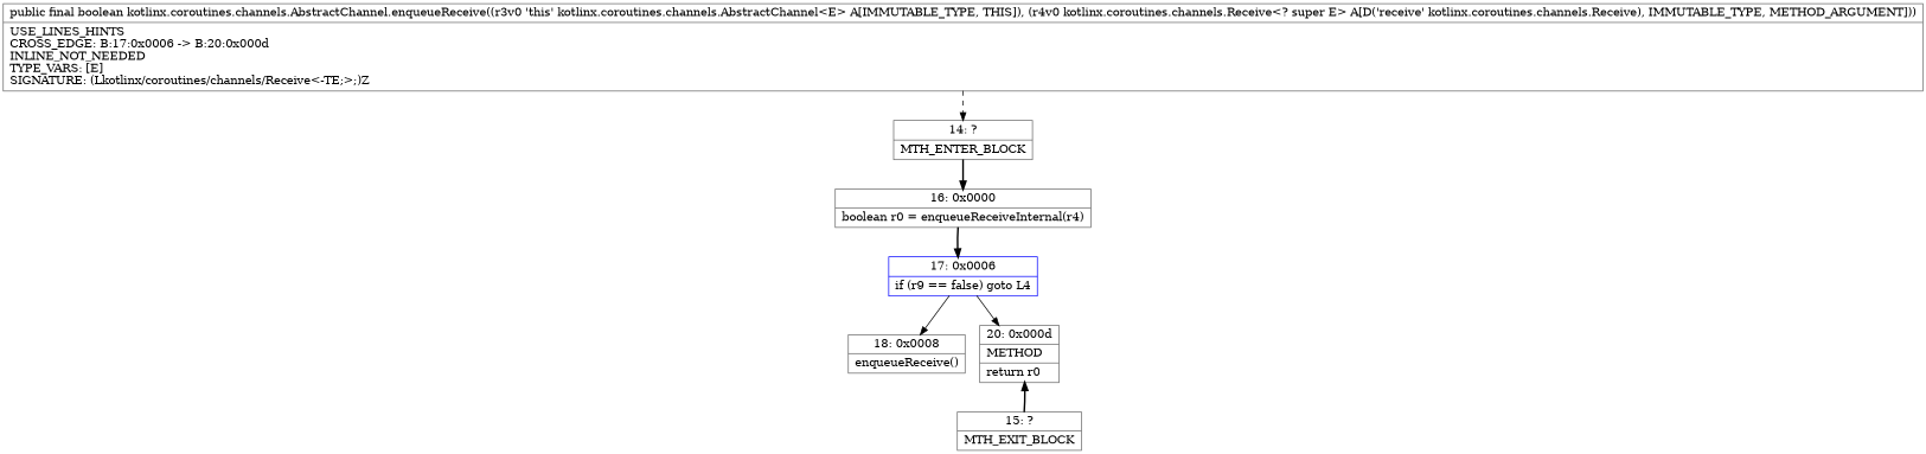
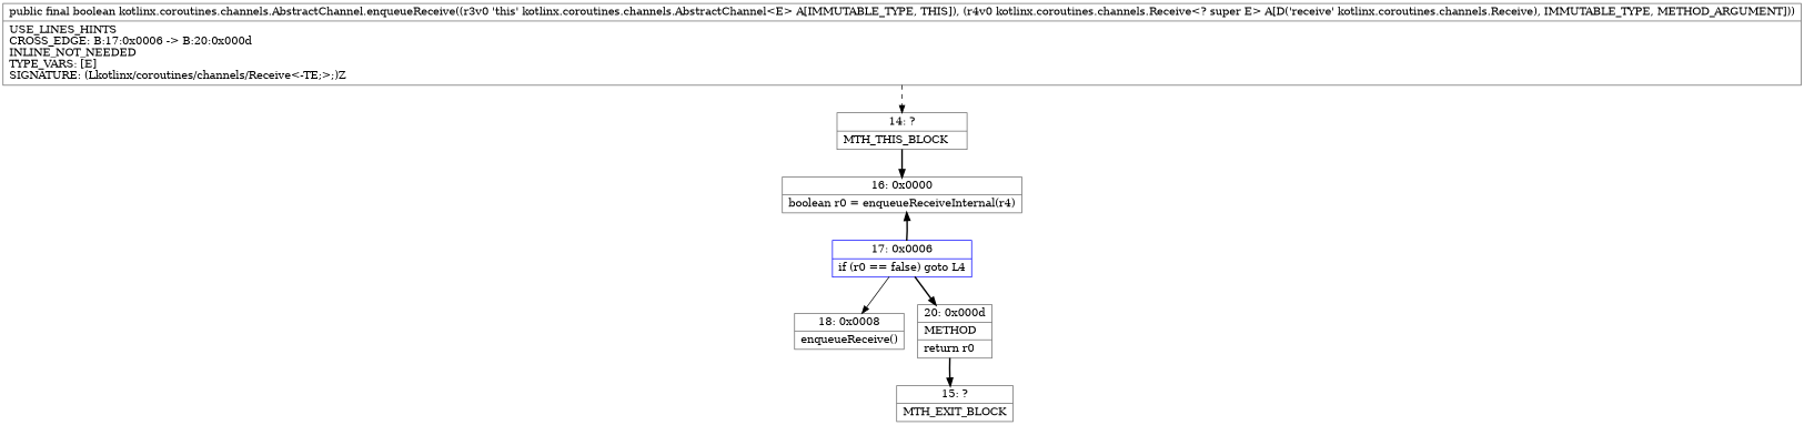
  digraph {
    node [color=gray40 shape=record]
    edge [style=bold]
-   n1 [label="{14\:\ ?|MTH_ENTER_BLOCK\l}"]
+   n1 [label="{14\:\ ?|MTH_THIS_BLOCK\l}"]
    n2 [label="{16\:\ 0x0000|boolean r0 = enqueueReceiveInternal(r4)\l}"]
-   n3 [color=blue label="{17\:\ 0x0006|if (r9 == false) goto L4\l}"]
+   n3 [color=blue label="{17\:\ 0x0006|if (r0 == false) goto L4\l}"]
    n4 [label="{18\:\ 0x0008|enqueueReceive()\l}"]
    n5 [label="{20\:\ 0x000d|METHOD\l|return r0\l}"]
    n6 [label="{15\:\ ?|MTH_EXIT_BLOCK\l}"]
    n7 [label="{public final boolean kotlinx.coroutines.channels.AbstractChannel.enqueueReceive((r3v0 'this' kotlinx.coroutines.channels.AbstractChannel\<E\> A[IMMUTABLE_TYPE, THIS]), (r4v0 kotlinx.coroutines.channels.Receive\<? super E\> A[D('receive' kotlinx.coroutines.channels.Receive), IMMUTABLE_TYPE, METHOD_ARGUMENT]))  | USE_LINES_HINTS\lCROSS_EDGE: B:17:0x0006 \-\> B:20:0x000d\lINLINE_NOT_NEEDED\lTYPE_VARS: [E]\lSIGNATURE: (Lkotlinx\/coroutines\/channels\/Receive\<\-TE;\>;)Z\l}"]
    n1 -> n2
-   n2 -> n3
+   n3 -> n2
    n3 -> n4 [style=solid]
-   n3 -> n5 [style=solid]
-   n6 -> n5
+   n3 -> n5
+   n5 -> n6
    n7 -> n1 [style=dashed]
  }
